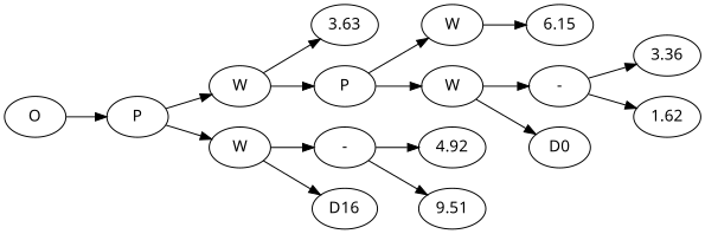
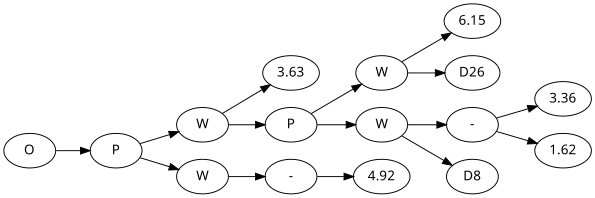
  digraph {
    fontname="Noto Sans"
    rankdir=LR
    node [fontname="Noto Sans"]
    edge [fontname="Noto Sans"]
    n1 [label=O]
    n2 [label=P]
    n3 [label=W]
    n4 [label=W]
    n5 [label=3.63]
    n6 [label=P]
    n7 [label="-"]
-   n8 [label=D16]
    n9 [label=W]
    n10 [label=W]
    n11 [label=6.15]
+   n12 [label=D26]
    n13 [label="-"]
-   n14 [label=D0]
+   n14 [label=D8]
    n15 [label=3.36]
    n16 [label=1.62]
    n17 [label=4.92]
-   n18 [label=9.51]
    n1 -> n2
    n2 -> n3
    n2 -> n4
    n3 -> n5
    n3 -> n6
    n4 -> n7
-   n4 -> n8
    n6 -> n9
    n6 -> n10
    n7 -> n17
-   n7 -> n18
    n9 -> n11
+   n9 -> n12
    n10 -> n13
    n10 -> n14
    n13 -> n15
    n13 -> n16
  }
